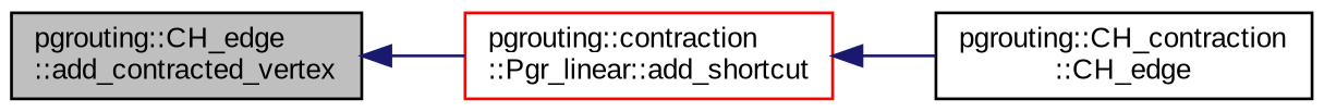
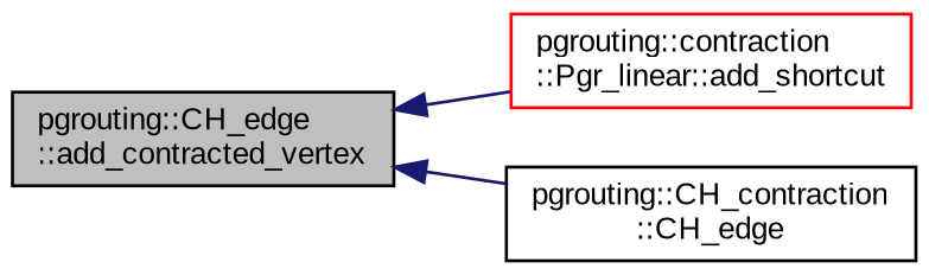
  digraph {
    fontname="Liberation Sans"
    rankdir=LR
    node [color=black fillcolor=white fontname="Liberation Sans" fontsize=10 shape=record style=filled]
    edge [color=midnightblue dir=back fontname="Liberation Sans" fontsize=10 labelfontname=Helvetica labelfontsize=10 style=solid]
    n1 [fillcolor=grey75 fontcolor=black height=0.2 label="pgrouting::CH_edge\l::add_contracted_vertex" width=0.4]
    n2 [color=red height=0.2 label="pgrouting::contraction\l::Pgr_linear::add_shortcut" width=0.4]
    n3 [height=0.2 label="pgrouting::CH_contraction\l::CH_edge" width=0.4]
    n1 -> n2
-   n2 -> n3
+   n1 -> n3
  }
